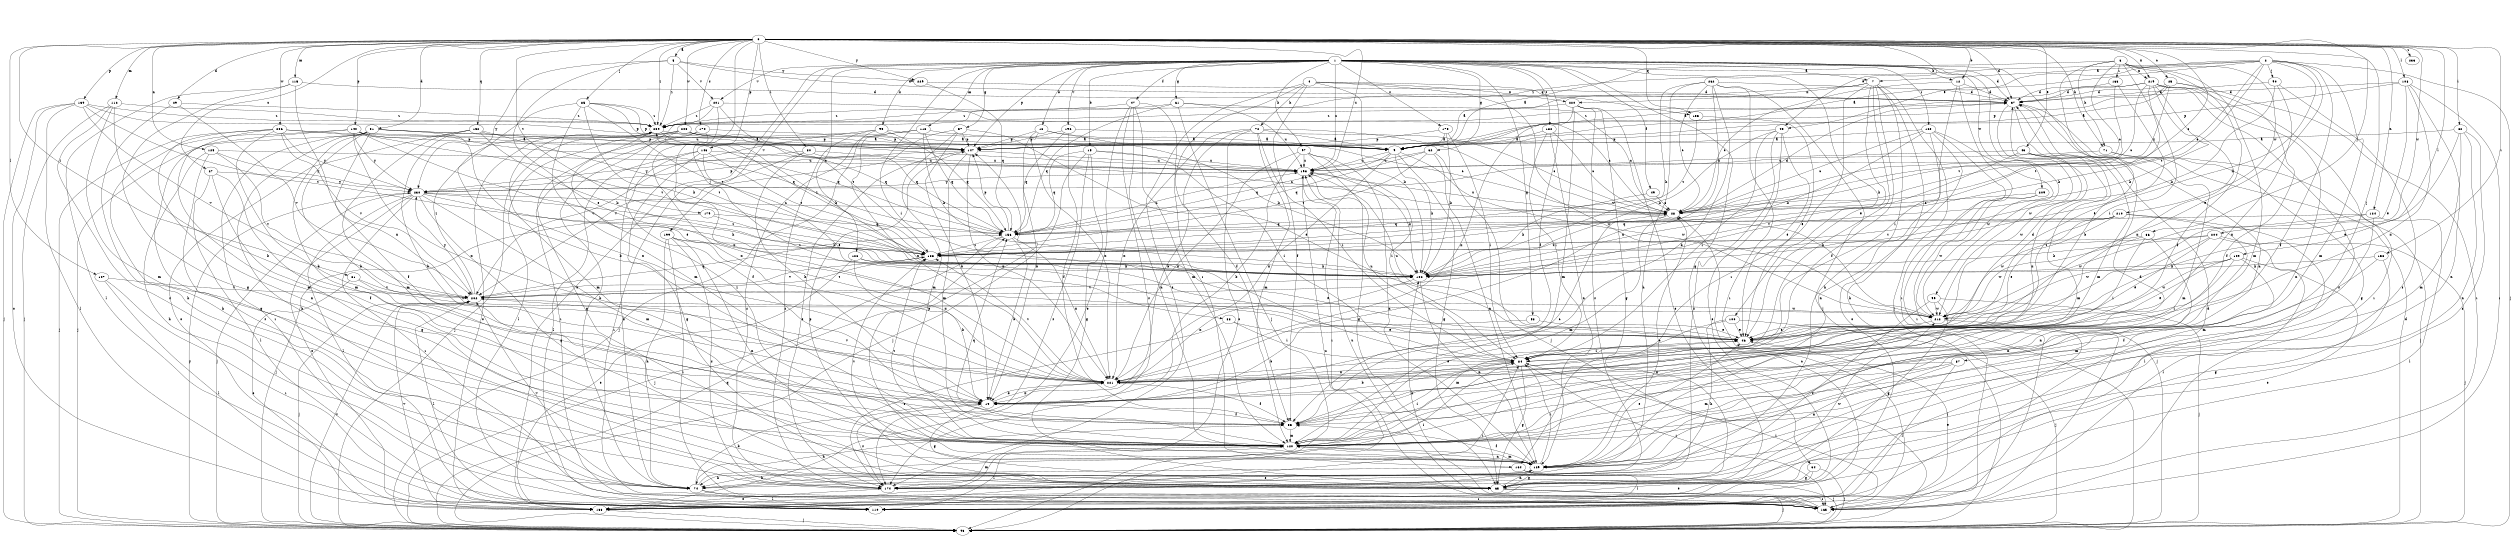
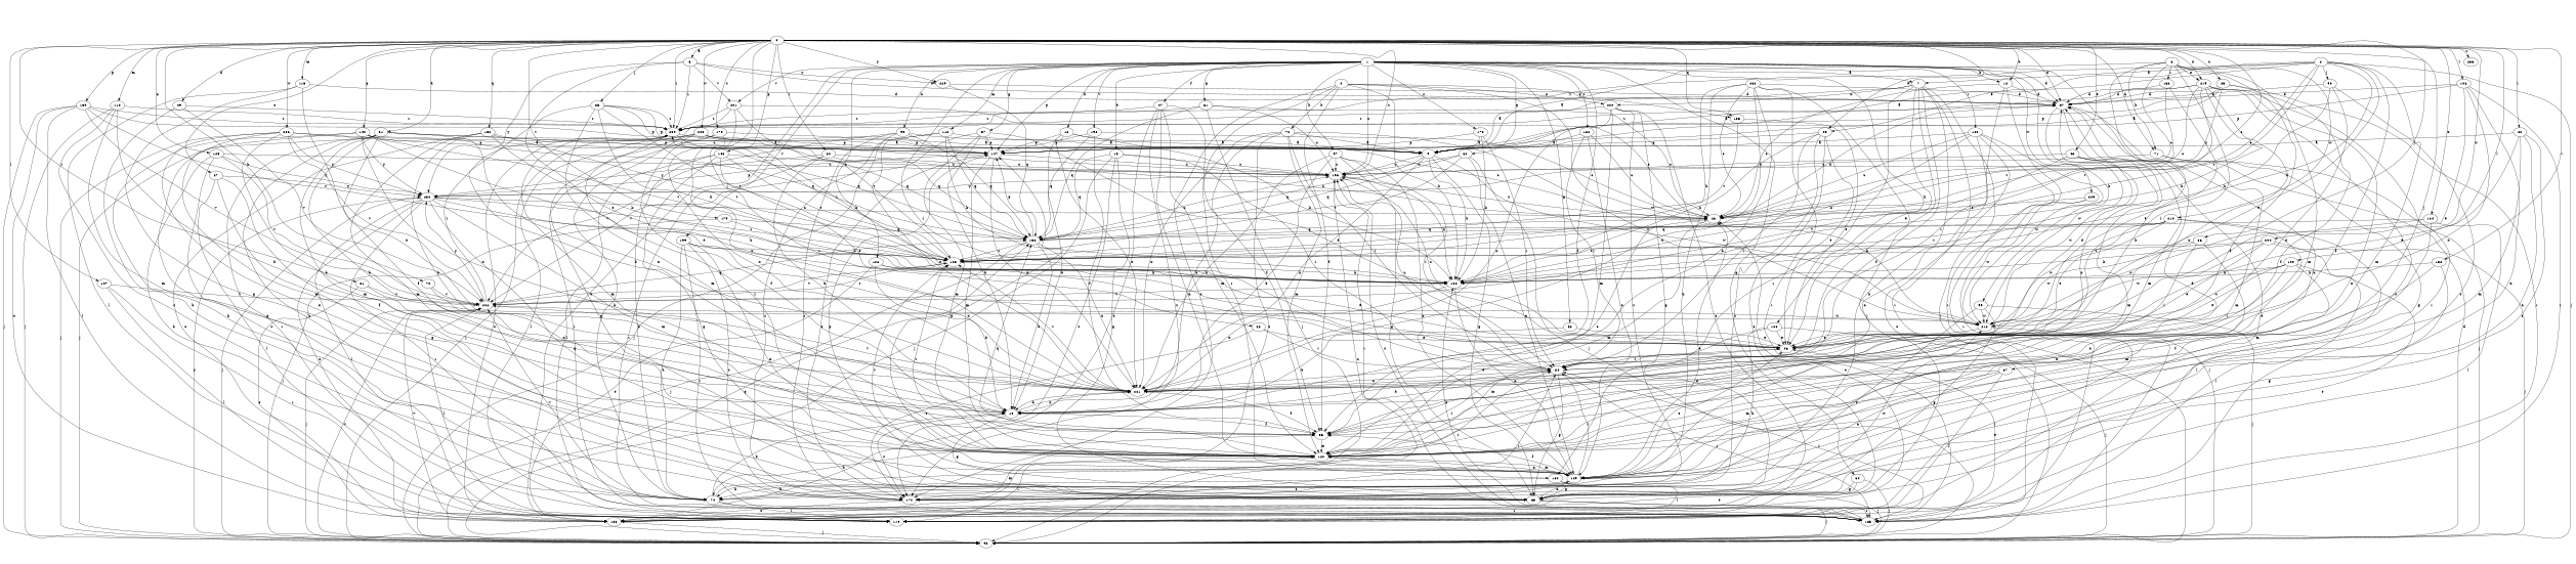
  strict digraph {
    0
    5
    12
    25
    27
    28
    29
    31
    37
    43
    45
+   70
    71
    80
    81
    82
    85
    87
    88
    n20 [label=86]
    107
    108
    109
    112
    115
    124
    125
    139
    140
    146
    152
    155
    158
    170
    179
    193
    203
    204
    206
    219
    229
    233
    239
    201
    46
    230
    84
    165
    55
    147
    9
    65
    110
    120
    156
    74
    202
    93
    19
    221
    212
    138
    102
    174
    129
    183
    232
    1
    7
    15
    16
    47
-   49
    57
    58
    61
    62
    64
    95
    97
    99
    100
    118
    126
    160
    173
    182
    196
    199
    209
    164
    220
    163
    2
    90
    3
    210
    4
    72
    0 -> 5 [label=a]
    0 -> 12 [label=b]
    0 -> 25 [label=c]
    0 -> 27 [label=c]
    0 -> 28 [label=c]
    0 -> 29 [label=d]
    0 -> 31 [label=d]
    0 -> 37 [label=d]
    0 -> 43 [label=e]
    0 -> 45 [label=e]
+   0 -> 70 [label=h]
    0 -> 71 [label=h]
    0 -> 80 [label=i]
    0 -> 81 [label=i]
    0 -> 82 [label=i]
    0 -> 85 [label=j]
    0 -> 87 [label=j]
    0 -> 88 [label=j]
    0 -> n20 [label=j]
    0 -> 107 [label=l]
    0 -> 108 [label=l]
    0 -> 109 [label=l]
    0 -> 112 [label=m]
    0 -> 115 [label=m]
    0 -> 124 [label=n]
    0 -> 125 [label=n]
    0 -> 139 [label=p]
    0 -> 140 [label=p]
    0 -> 146 [label=p]
    0 -> 152 [label=q]
    0 -> 155 [label=q]
    0 -> 158 [label=r]
    0 -> 170 [label=s]
    0 -> 179 [label=t]
    0 -> 193 [label=u]
    0 -> 203 [label=w]
    0 -> 204 [label=w]
    0 -> 206 [label=w]
    0 -> 219 [label=x]
    0 -> 229 [label=y]
    0 -> 233 [label=z]
    0 -> 239 [label=z]
    5 -> 37 [label=d]
    5 -> 229 [label=y]
    5 -> 239 [label=z]
    5 -> 201 [label=v]
    5 -> 46 [label=e]
    5 -> 230 [label=y]
    12 -> 28 [label=c]
    12 -> 37 [label=d]
    12 -> 84 [label=i]
    12 -> 165 [label=r]
    25 -> 37 [label=d]
    25 -> 230 [label=y]
    25 -> 165 [label=r]
    25 -> 55 [label=f]
    25 -> 147 [label=p]
    25 -> 9 [label=a]
    27 -> 230 [label=y]
    27 -> 55 [label=f]
    27 -> 65 [label=g]
    27 -> 110 [label=l]
    28 -> 37 [label=d]
    28 -> 193 [label=u]
    28 -> 120 [label=m]
    28 -> 156 [label=q]
    29 -> 239 [label=z]
    29 -> 74 [label=h]
    29 -> 202 [label=v]
    31 -> 165 [label=r]
    31 -> 55 [label=f]
    31 -> 9 [label=a]
    31 -> 120 [label=m]
    31 -> 156 [label=q]
    31 -> 74 [label=h]
    31 -> 93 [label=j]
    31 -> 19 [label=b]
    31 -> 221 [label=x]
    37 -> 239 [label=z]
    37 -> 65 [label=g]
    37 -> 120 [label=m]
    37 -> 212 [label=w]
    43 -> 193 [label=u]
    43 -> 120 [label=m]
    43 -> 202 [label=v]
    43 -> 221 [label=x]
    43 -> 212 [label=w]
    45 -> 46 [label=e]
    45 -> 84 [label=i]
    45 -> 147 [label=p]
    45 -> 138 [label=o]
    45 -> 102 [label=k]
    45 -> 174 [label=s]
+   70 -> 202 [label=v]
+   70 -> 221 [label=x]
    71 -> 193 [label=u]
    71 -> 120 [label=m]
    71 -> 93 [label=j]
    80 -> 28 [label=c]
    80 -> 193 [label=u]
    80 -> 230 [label=y]
    80 -> 165 [label=r]
    80 -> 19 [label=b]
    81 -> 202 [label=v]
    81 -> 212 [label=w]
    81 -> 138 [label=o]
    82 -> 46 [label=e]
    82 -> 9 [label=a]
    82 -> 120 [label=m]
    82 -> 174 [label=s]
    82 -> 129 [label=n]
    85 -> 193 [label=u]
    85 -> 239 [label=z]
    85 -> 147 [label=p]
    85 -> 120 [label=m]
    85 -> 19 [label=b]
    85 -> 102 [label=k]
    85 -> 183 [label=t]
    87 -> 110 [label=l]
    87 -> 120 [label=m]
    87 -> 221 [label=x]
    87 -> 129 [label=n]
    88 -> 46 [label=e]
    88 -> 84 [label=i]
    88 -> 174 [label=s]
    n20 -> 84 [label=i]
    n20 -> 212 [label=w]
    n20 -> 129 [label=n]
    n20 -> 183 [label=t]
    107 -> 165 [label=r]
    107 -> 110 [label=l]
    107 -> 202 [label=v]
    108 -> 37 [label=d]
    108 -> 46 [label=e]
    108 -> 165 [label=r]
    108 -> 147 [label=p]
    108 -> 221 [label=x]
    108 -> 129 [label=n]
    109 -> 46 [label=e]
    109 -> 84 [label=i]
    109 -> 120 [label=m]
    109 -> 212 [label=w]
    109 -> 138 [label=o]
    109 -> 102 [label=k]
    112 -> 239 [label=z]
    112 -> 120 [label=m]
    112 -> 93 [label=j]
    112 -> 19 [label=b]
    112 -> 174 [label=s]
    115 -> 37 [label=d]
    115 -> 65 [label=g]
    115 -> 110 [label=l]
    115 -> 221 [label=x]
    124 -> 110 [label=l]
    124 -> 120 [label=m]
    124 -> 156 [label=q]
    124 -> 212 [label=w]
    125 -> 193 [label=u]
    125 -> 230 [label=y]
    125 -> 74 [label=h]
    125 -> 202 [label=v]
    125 -> 174 [label=s]
    139 -> 239 [label=z]
    139 -> 147 [label=p]
    139 -> 110 [label=l]
    139 -> 202 [label=v]
    139 -> 93 [label=j]
    139 -> 138 [label=o]
    139 -> 183 [label=t]
    140 -> 46 [label=e]
    140 -> 230 [label=y]
    140 -> 147 [label=p]
    140 -> 65 [label=g]
    140 -> 156 [label=q]
    140 -> 74 [label=h]
    140 -> 221 [label=x]
    140 -> 183 [label=t]
    146 -> 193 [label=u]
    146 -> 46 [label=e]
    146 -> 65 [label=g]
    146 -> 110 [label=l]
    146 -> 74 [label=h]
    146 -> 183 [label=t]
    152 -> 9 [label=a]
    152 -> 120 [label=m]
    152 -> 19 [label=b]
    152 -> 138 [label=o]
    152 -> 102 [label=k]
    152 -> 183 [label=t]
    155 -> 46 [label=e]
    155 -> 183 [label=t]
    158 -> 55 [label=f]
    158 -> 65 [label=g]
    158 -> 102 [label=k]
    170 -> 165 [label=r]
    170 -> 55 [label=f]
    170 -> 9 [label=a]
    170 -> 221 [label=x]
    179 -> 156 [label=q]
    179 -> 93 [label=j]
    179 -> 102 [label=k]
    193 -> 230 [label=y]
    193 -> 165 [label=r]
    193 -> 102 [label=k]
    203 -> 28 [label=c]
    203 -> 147 [label=p]
    203 -> 65 [label=g]
    203 -> 110 [label=l]
    203 -> 156 [label=q]
    203 -> 93 [label=j]
    203 -> 102 [label=k]
    204 -> 46 [label=e]
    204 -> 110 [label=l]
    204 -> 93 [label=j]
    204 -> 212 [label=w]
    204 -> 102 [label=k]
    204 -> 183 [label=t]
    206 -> 230 [label=y]
    206 -> 147 [label=p]
    206 -> 9 [label=a]
    206 -> 120 [label=m]
    206 -> 202 [label=v]
    206 -> 93 [label=j]
    206 -> 19 [label=b]
    206 -> 129 [label=n]
    219 -> 28 [label=c]
    219 -> 37 [label=d]
    219 -> 165 [label=r]
    219 -> 9 [label=a]
    219 -> 221 [label=x]
    219 -> 102 [label=k]
    219 -> 174 [label=s]
    219 -> 129 [label=n]
    219 -> 183 [label=t]
    229 -> 37 [label=d]
    229 -> 156 [label=q]
    239 -> 147 [label=p]
    239 -> 120 [label=m]
    239 -> 156 [label=q]
    239 -> 138 [label=o]
    201 -> 28 [label=c]
    201 -> 239 [label=z]
    201 -> 74 [label=h]
    201 -> 221 [label=x]
    201 -> 183 [label=t]
    46 -> 193 [label=u]
    46 -> 84 [label=i]
    230 -> 28 [label=c]
    230 -> 165 [label=r]
    230 -> 147 [label=p]
    230 -> 65 [label=g]
    230 -> 110 [label=l]
    230 -> 120 [label=m]
    230 -> 93 [label=j]
    230 -> 138 [label=o]
    230 -> 102 [label=k]
    230 -> 183 [label=t]
    84 -> 37 [label=d]
    84 -> 193 [label=u]
    84 -> 165 [label=r]
    84 -> 65 [label=g]
    84 -> 19 [label=b]
    84 -> 221 [label=x]
    165 -> 193 [label=u]
    165 -> 46 [label=e]
    165 -> 84 [label=i]
    165 -> 102 [label=k]
    55 -> 28 [label=c]
    55 -> 120 [label=m]
    55 -> 74 [label=h]
    147 -> 193 [label=u]
    147 -> 120 [label=m]
    147 -> 221 [label=x]
    147 -> 174 [label=s]
    9 -> 193 [label=u]
    9 -> 65 [label=g]
    9 -> 156 [label=q]
    9 -> 221 [label=x]
    9 -> 212 [label=w]
    9 -> 102 [label=k]
    65 -> 165 [label=r]
    65 -> 147 [label=p]
    65 -> 93 [label=j]
    65 -> 212 [label=w]
    65 -> 129 [label=n]
    110 -> 28 [label=c]
    110 -> 37 [label=d]
    120 -> 37 [label=d]
    120 -> 239 [label=z]
    120 -> 84 [label=i]
    120 -> 110 [label=l]
    120 -> 156 [label=q]
    120 -> 129 [label=n]
    120 -> 183 [label=t]
    156 -> 193 [label=u]
    156 -> 147 [label=p]
    156 -> 93 [label=j]
    156 -> 19 [label=b]
    156 -> 221 [label=x]
    156 -> 183 [label=t]
    74 -> 84 [label=i]
    74 -> 165 [label=r]
    74 -> 110 [label=l]
    74 -> 202 [label=v]
    74 -> 19 [label=b]
    202 -> 239 [label=z]
    202 -> 230 [label=y]
    202 -> 110 [label=l]
    202 -> 156 [label=q]
    202 -> 93 [label=j]
    202 -> 212 [label=w]
    202 -> 183 [label=t]
    93 -> 37 [label=d]
    93 -> 193 [label=u]
    93 -> 230 [label=y]
    93 -> 156 [label=q]
    93 -> 202 [label=v]
    19 -> 55 [label=f]
    19 -> 65 [label=g]
    19 -> 221 [label=x]
    19 -> 174 [label=s]
    221 -> 46 [label=e]
    221 -> 55 [label=f]
    221 -> 202 [label=v]
    221 -> 19 [label=b]
    221 -> 183 [label=t]
    212 -> 46 [label=e]
    212 -> 110 [label=l]
    138 -> 84 [label=i]
    138 -> 202 [label=v]
    138 -> 93 [label=j]
    102 -> 202 [label=v]
    102 -> 221 [label=x]
    102 -> 129 [label=n]
    174 -> 120 [label=m]
    174 -> 138 [label=o]
    129 -> 28 [label=c]
    129 -> 46 [label=e]
    129 -> 84 [label=i]
    129 -> 55 [label=f]
    129 -> 147 [label=p]
    129 -> 65 [label=g]
    129 -> 120 [label=m]
    129 -> 74 [label=h]
    129 -> 174 [label=s]
    129 -> 183 [label=t]
    183 -> 239 [label=z]
    183 -> 202 [label=v]
    183 -> 102 [label=k]
    232 -> 28 [label=c]
    232 -> 37 [label=d]
    232 -> 165 [label=r]
    232 -> 74 [label=h]
    232 -> 93 [label=j]
    232 -> 19 [label=b]
    232 -> 221 [label=x]
    232 -> 102 [label=k]
    1 -> 12 [label=b]
    1 -> 37 [label=d]
    1 -> 193 [label=u]
    1 -> 201 [label=v]
    1 -> 84 [label=i]
    1 -> 55 [label=f]
    1 -> 147 [label=p]
    1 -> 138 [label=o]
    1 -> 129 [label=n]
    1 -> 7 [label=a]
    1 -> 15 [label=b]
    1 -> 16 [label=b]
    1 -> 47 [label=f]
-   1 -> 49 [label=f]
    1 -> 57 [label=g]
    1 -> 58 [label=g]
    1 -> 61 [label=g]
    1 -> 62 [label=g]
    1 -> 64 [label=g]
    1 -> 95 [label=k]
    1 -> 97 [label=k]
    1 -> 99 [label=k]
    1 -> 100 [label=k]
    1 -> 118 [label=m]
    1 -> 126 [label=n]
    1 -> 160 [label=r]
    1 -> 173 [label=s]
    1 -> 182 [label=t]
    1 -> 196 [label=v]
    1 -> 199 [label=v]
    1 -> 209 [label=w]
    7 -> 46 [label=e]
-   7 -> 165 [label=h]
+   7 -> 165 [label=r]
    7 -> 55 [label=f]
    7 -> 9 [label=a]
    7 -> 74 [label=h]
    7 -> 93 [label=j]
    7 -> 19 [label=b]
    7 -> 164 [label=r]
    7 -> 220 [label=x]
    15 -> 193 [label=u]
    15 -> 84 [label=i]
    15 -> 65 [label=g]
    15 -> 156 [label=q]
    15 -> 93 [label=j]
    15 -> 174 [label=s]
    16 -> 147 [label=p]
    16 -> 9 [label=a]
    16 -> 19 [label=b]
    16 -> 221 [label=x]
    16 -> 102 [label=k]
    47 -> 239 [label=z]
    47 -> 55 [label=f]
    47 -> 120 [label=m]
    47 -> 138 [label=o]
    47 -> 174 [label=s]
    47 -> 129 [label=n]
-   49 -> 28 [label=c]
-   49 -> 102 [label=k]
    57 -> 46 [label=e]
    57 -> 147 [label=p]
    57 -> 120 [label=m]
    57 -> 202 [label=v]
    57 -> 19 [label=b]
    58 -> 46 [label=e]
    58 -> 19 [label=b]
    61 -> 28 [label=c]
    61 -> 193 [label=u]
    61 -> 239 [label=z]
    61 -> 156 [label=q]
    61 -> 93 [label=j]
    62 -> 193 [label=u]
    62 -> 156 [label=q]
    62 -> 93 [label=j]
    62 -> 129 [label=n]
    62 -> 183 [label=t]
    64 -> 65 [label=g]
    64 -> 93 [label=j]
    64 -> 138 [label=o]
    95 -> 9 [label=a]
    95 -> 156 [label=q]
    95 -> 202 [label=v]
    95 -> 93 [label=j]
    95 -> 174 [label=s]
    97 -> 193 [label=u]
    97 -> 84 [label=i]
    97 -> 65 [label=g]
    97 -> 19 [label=b]
    97 -> 221 [label=x]
    97 -> 129 [label=n]
    99 -> 65 [label=g]
    99 -> 93 [label=j]
    99 -> 212 [label=w]
    99 -> 174 [label=s]
    100 -> 46 [label=e]
    100 -> 120 [label=m]
    100 -> 74 [label=h]
    100 -> 93 [label=j]
    118 -> 9 [label=a]
    118 -> 156 [label=q]
    118 -> 221 [label=x]
    118 -> 102 [label=k]
    118 -> 174 [label=s]
    126 -> 46 [label=e]
    126 -> 19 [label=b]
    126 -> 138 [label=o]
    126 -> 102 [label=k]
    160 -> 28 [label=c]
    160 -> 165 [label=r]
    160 -> 9 [label=a]
    160 -> 212 [label=w]
    160 -> 138 [label=o]
    160 -> 102 [label=k]
    160 -> 129 [label=n]
    173 -> 84 [label=i]
    173 -> 147 [label=p]
    173 -> 9 [label=a]
    173 -> 102 [label=k]
    182 -> 28 [label=c]
    182 -> 84 [label=i]
    182 -> 9 [label=a]
    182 -> 129 [label=n]
    196 -> 28 [label=c]
    196 -> 55 [label=f]
    196 -> 147 [label=p]
    196 -> 156 [label=q]
    199 -> 165 [label=r]
    199 -> 74 [label=h]
    199 -> 221 [label=x]
    199 -> 174 [label=s]
    199 -> 129 [label=n]
    199 -> 183 [label=t]
    209 -> 28 [label=c]
    209 -> 93 [label=j]
    209 -> 212 [label=w]
    164 -> 110 [label=l]
    164 -> 74 [label=h]
    164 -> 93 [label=j]
    220 -> 239 [label=z]
    220 -> 65 [label=g]
    220 -> 120 [label=m]
    220 -> 221 [label=x]
    220 -> 138 [label=o]
    220 -> 174 [label=s]
    163 -> 37 [label=d]
    163 -> 46 [label=e]
    163 -> 183 [label=t]
    2 -> 28 [label=c]
    2 -> 45 [label=e]
    2 -> 239 [label=z]
    2 -> 46 [label=e]
    2 -> 55 [label=f]
    2 -> 9 [label=a]
    2 -> 120 [label=m]
    2 -> 93 [label=j]
    2 -> 102 [label=k]
    2 -> 183 [label=t]
    2 -> 7 [label=a]
    2 -> 90 [label=j]
    90 -> 37 [label=d]
    90 -> 221 [label=x]
    90 -> 102 [label=k]
    90 -> 174 [label=s]
    3 -> 28 [label=c]
    3 -> 71 [label=h]
    3 -> 219 [label=x]
    3 -> 84 [label=i]
    3 -> 55 [label=f]
    3 -> 9 [label=a]
    3 -> 120 [label=m]
    3 -> 19 [label=b]
    3 -> 163 [label=r]
    3 -> 210 [label=w]
    210 -> 46 [label=e]
    210 -> 110 [label=l]
    210 -> 156 [label=q]
    210 -> 212 [label=w]
    210 -> 129 [label=n]
    210 -> 183 [label=t]
    4 -> 155 [label=q]
    4 -> 55 [label=f]
    4 -> 212 [label=w]
    4 -> 102 [label=k]
    4 -> 174 [label=s]
    4 -> 164 [label=r]
    4 -> 220 [label=x]
    4 -> 72 [label=h]
    72 -> 84 [label=i]
    72 -> 9 [label=a]
    72 -> 120 [label=m]
    72 -> 19 [label=b]
    72 -> 221 [label=x]
    72 -> 212 [label=w]
    72 -> 138 [label=o]
  }
